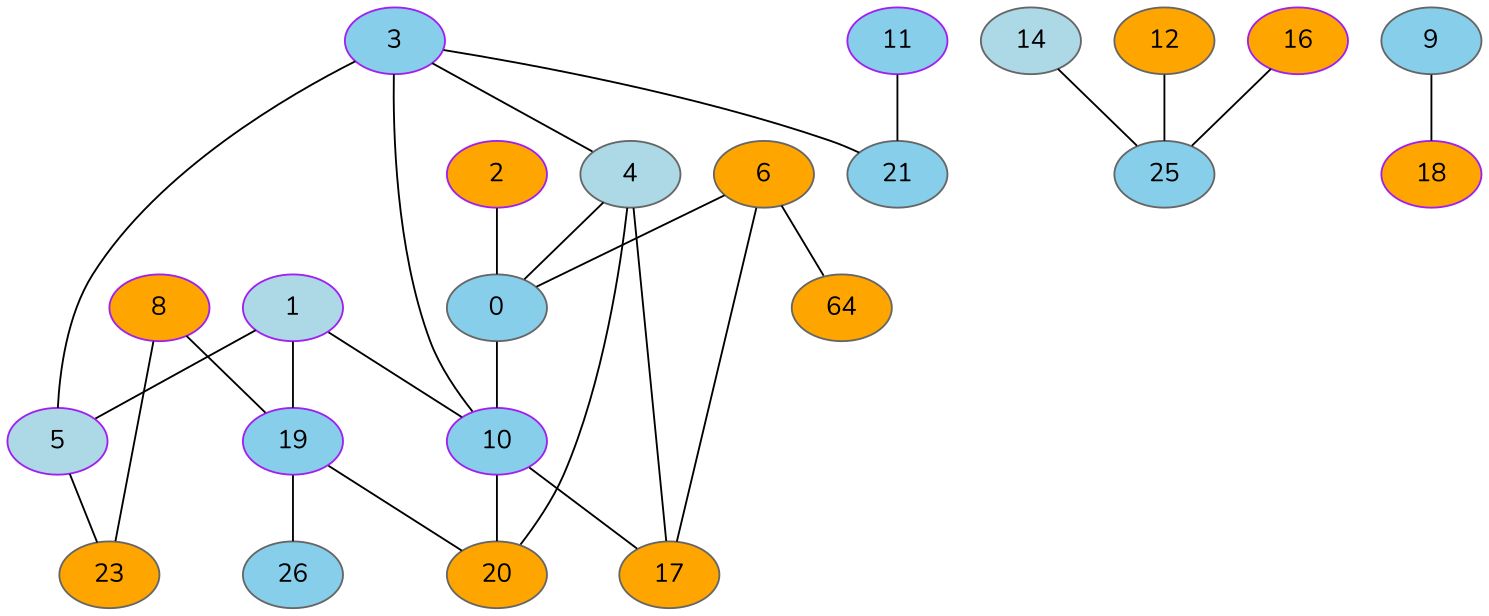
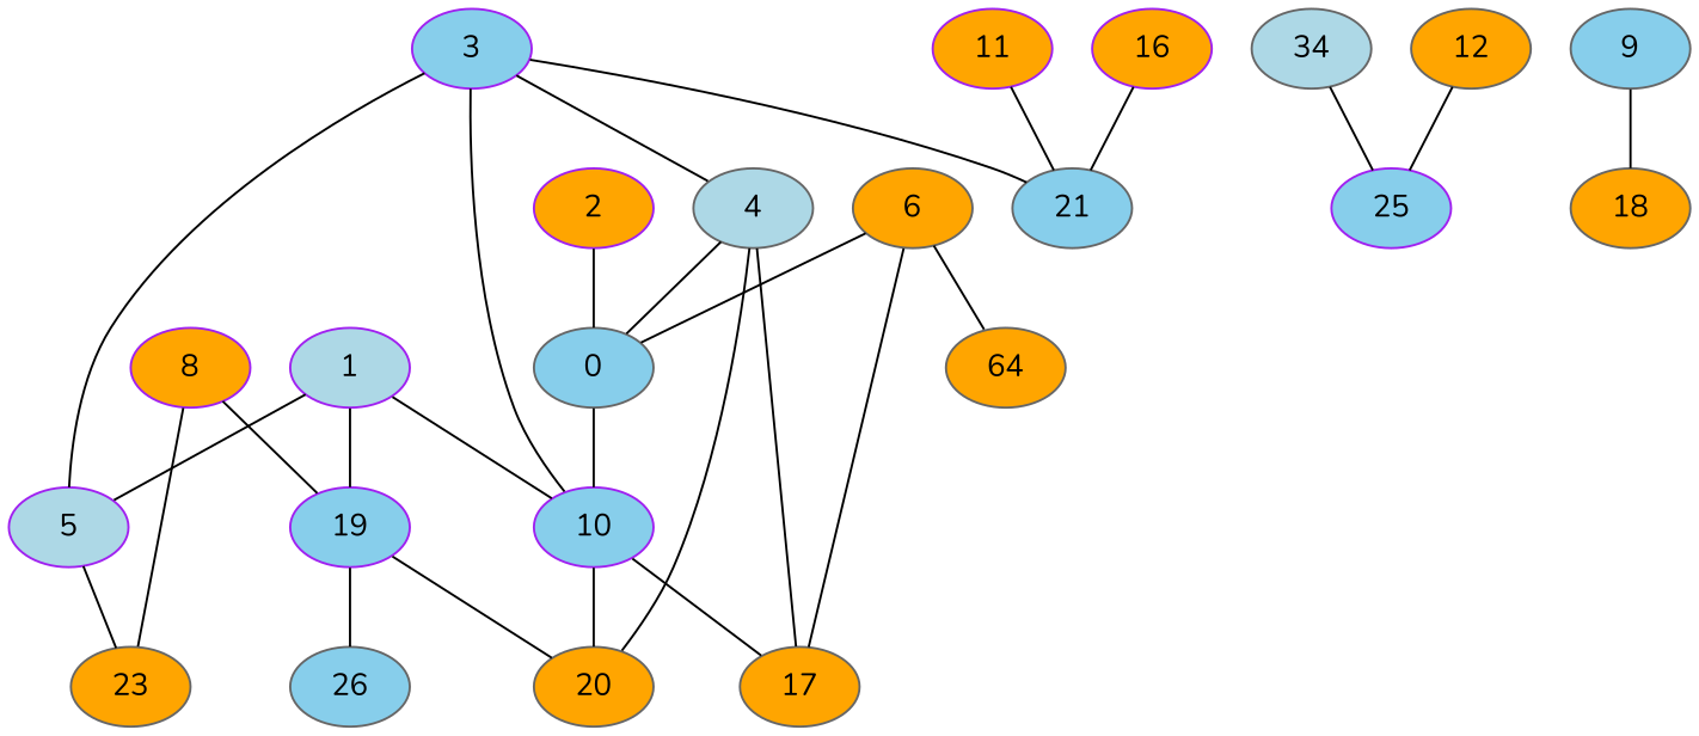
  graph {
    fontname=Nunito
    node [color=gray40 fillcolor=orange fontname=Nunito style=filled]
    edge [fontname=Nunito weight=1.0]
    1 [color=purple fillcolor=lightblue]
    5 [color=purple fillcolor=lightblue]
    10 [color=purple fillcolor=skyblue]
    19 [color=purple fillcolor=skyblue]
    23
    17
    20
    26 [fillcolor=skyblue]
    2 [color=purple]
    n10 [fillcolor=skyblue label=0]
    3 [color=purple fillcolor=skyblue]
    4 [fillcolor=lightblue]
    21 [fillcolor=skyblue]
    6
    n15 [label=64]
    8 [color=purple]
-   14 [fillcolor=lightblue]
-   25 [fillcolor=skyblue]
+   14 [fillcolor=lightblue label=34]
+   25 [color=purple fillcolor=skyblue]
    9 [fillcolor=skyblue]
-   18 [color=purple]
-   11 [color=purple fillcolor=skyblue]
+   18
+   11 [color=purple]
    12
    16 [color=purple]
    1 -- 5
    1 -- 10
    1 -- 19
    5 -- 23
    10 -- 17
    10 -- 20
    19 -- 20
    19 -- 26
    2 -- n10 [weight=2.0]
    n10 -- 10 [weight=3.0]
    3 -- 5
    3 -- 10 [weight=2.0]
    3 -- 4
    3 -- 21
    4 -- 17
    4 -- 20
    4 -- n10
    6 -- 17
    6 -- n10
    6 -- n15
    8 -- 19
    8 -- 23
    14 -- 25
    9 -- 18
    11 -- 21
    12 -- 25
-   16 -- 25
+   16 -- 21
  }
